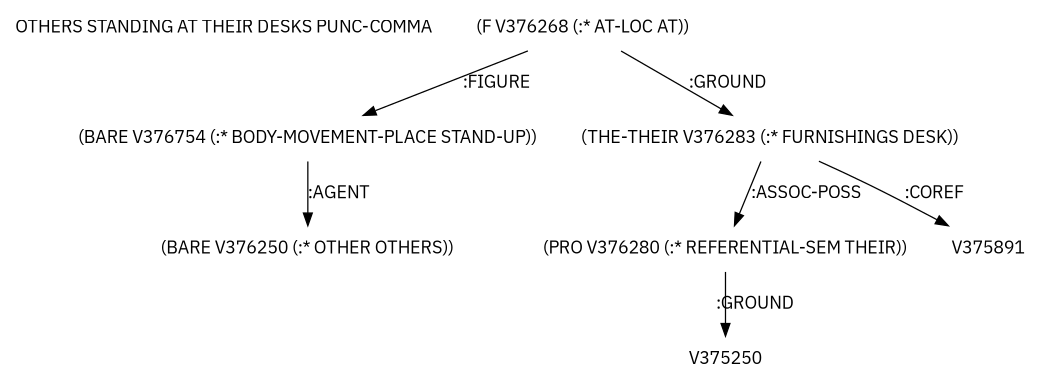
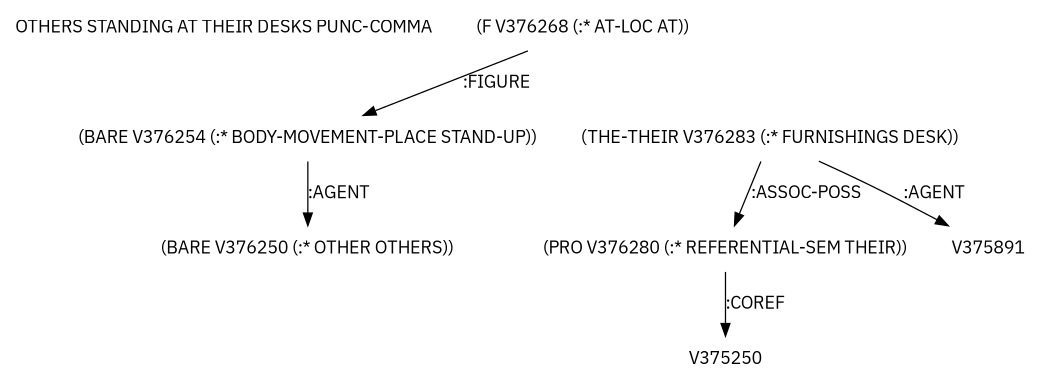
  digraph {
    fontname="IBM Plex Sans"
    node [fontname="IBM Plex Sans" shape=none]
    edge [fontname="IBM Plex Sans"]
    "OTHERS STANDING AT THEIR DESKS PUNC-COMMA"
-   n2 [label="(BARE V376754 (:* BODY-MOVEMENT-PLACE STAND-UP))"]
+   n2 [label="(BARE V376254 (:* BODY-MOVEMENT-PLACE STAND-UP))"]
    n3 [label="(BARE V376250 (:* OTHER OTHERS))"]
    n4 [label="(F V376268 (:* AT-LOC AT))"]
    n5 [label="(THE-THEIR V376283 (:* FURNISHINGS DESK))"]
    n6 [label="(PRO V376280 (:* REFERENTIAL-SEM THEIR))"]
    V375891
    n8 [label=V375250]
    n2 -> n3 [label=":AGENT"]
    n4 -> n2 [label=":FIGURE"]
-   n4 -> n5 [label=":GROUND"]
    n5 -> n6 [label=":ASSOC-POSS"]
-   n5 -> V375891 [label=":COREF"]
-   n6 -> n8 [label=":GROUND"]
+   n5 -> V375891 [label=":AGENT"]
+   n6 -> n8 [label=":COREF"]
  }
